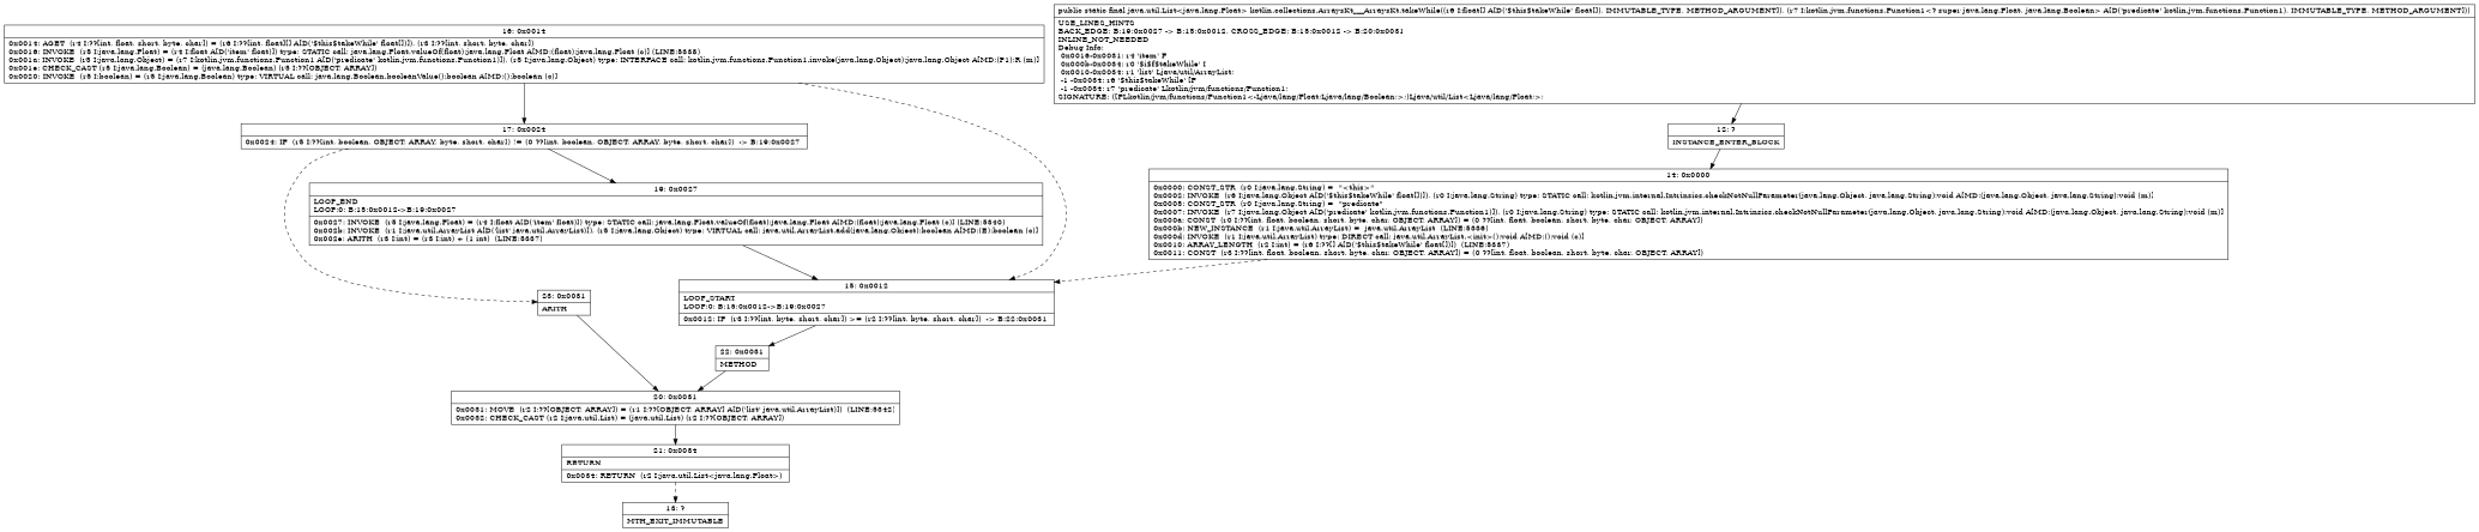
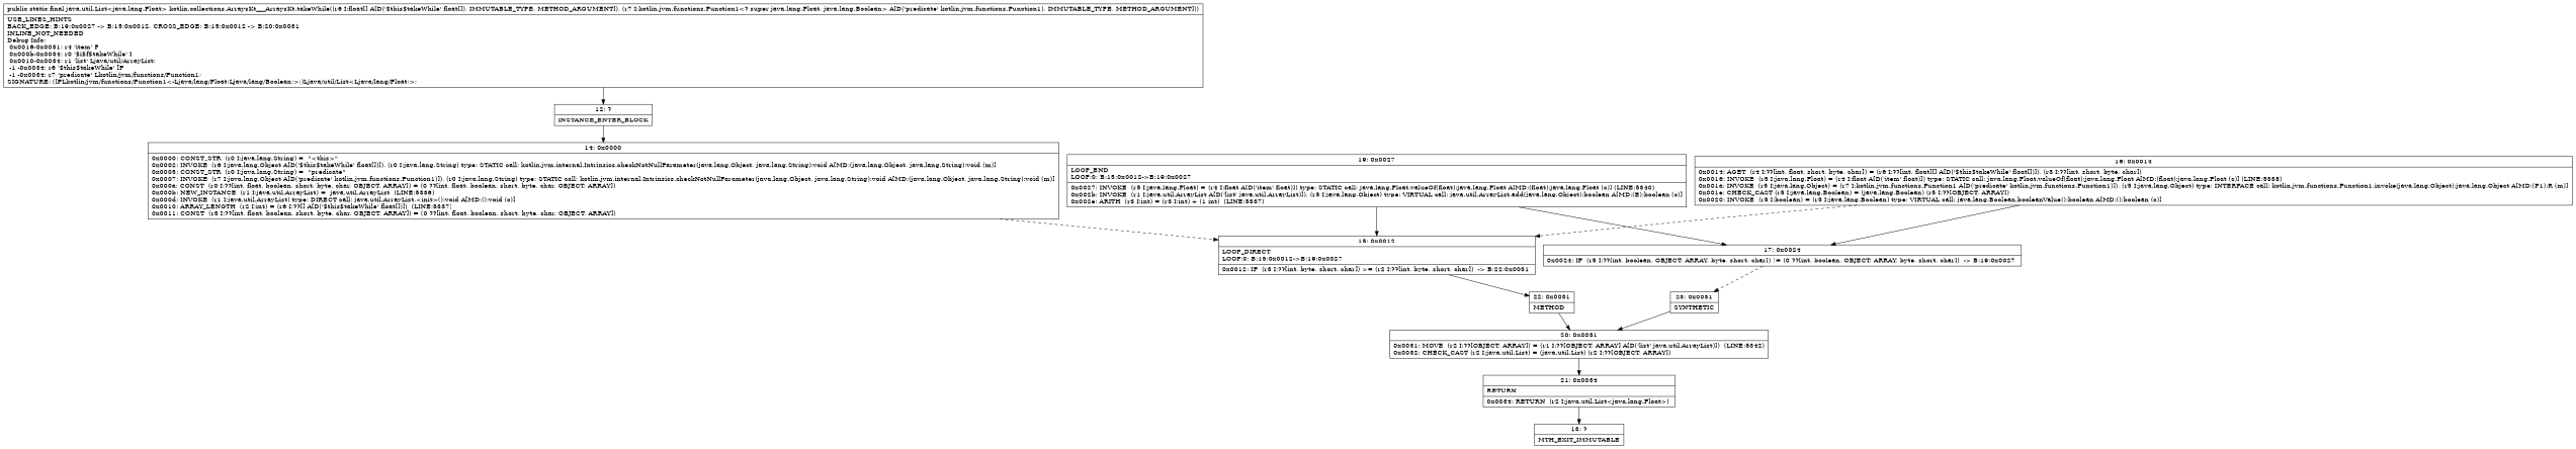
  digraph {
    node [shape=record]
    n1 [label="{12\:\ ?|INSTANCE_ENTER_BLOCK\l}"]
    n2 [label="{14\:\ 0x0000|0x0000: CONST_STR  (r0 I:java.lang.String) =  \"\<this\>\" \l0x0002: INVOKE  (r6 I:java.lang.Object A[D('$this$takeWhile' float[])]), (r0 I:java.lang.String) type: STATIC call: kotlin.jvm.internal.Intrinsics.checkNotNullParameter(java.lang.Object, java.lang.String):void A[MD:(java.lang.Object, java.lang.String):void (m)]\l0x0005: CONST_STR  (r0 I:java.lang.String) =  \"predicate\" \l0x0007: INVOKE  (r7 I:java.lang.Object A[D('predicate' kotlin.jvm.functions.Function1)]), (r0 I:java.lang.String) type: STATIC call: kotlin.jvm.internal.Intrinsics.checkNotNullParameter(java.lang.Object, java.lang.String):void A[MD:(java.lang.Object, java.lang.String):void (m)]\l0x000a: CONST  (r0 I:??[int, float, boolean, short, byte, char, OBJECT, ARRAY]) = (0 ??[int, float, boolean, short, byte, char, OBJECT, ARRAY]) \l0x000b: NEW_INSTANCE  (r1 I:java.util.ArrayList) =  java.util.ArrayList  (LINE:5336)\l0x000d: INVOKE  (r1 I:java.util.ArrayList) type: DIRECT call: java.util.ArrayList.\<init\>():void A[MD:():void (c)]\l0x0010: ARRAY_LENGTH  (r2 I:int) = (r6 I:??[] A[D('$this$takeWhile' float[])])  (LINE:5337)\l0x0011: CONST  (r3 I:??[int, float, boolean, short, byte, char, OBJECT, ARRAY]) = (0 ??[int, float, boolean, short, byte, char, OBJECT, ARRAY]) \l}"]
-   n3 [label="{15\:\ 0x0012|LOOP_START\lLOOP:0: B:15:0x0012\-\>B:19:0x0027\l|0x0012: IF  (r3 I:??[int, byte, short, char]) \>= (r2 I:??[int, byte, short, char])  \-\> B:22:0x0031 \l}"]
+   n3 [label="{15\:\ 0x0012|LOOP_DIRECT\lLOOP:0: B:15:0x0012\-\>B:19:0x0027\l|0x0012: IF  (r3 I:??[int, byte, short, char]) \>= (r2 I:??[int, byte, short, char])  \-\> B:22:0x0031 \l}"]
    n4 [label="{22\:\ 0x0031|METHOD\l}"]
    n5 [label="{16\:\ 0x0014|0x0014: AGET  (r4 I:??[int, float, short, byte, char]) = (r6 I:??[int, float][] A[D('$this$takeWhile' float[])]), (r3 I:??[int, short, byte, char]) \l0x0016: INVOKE  (r5 I:java.lang.Float) = (r4 I:float A[D('item' float)]) type: STATIC call: java.lang.Float.valueOf(float):java.lang.Float A[MD:(float):java.lang.Float (c)] (LINE:5338)\l0x001a: INVOKE  (r5 I:java.lang.Object) = (r7 I:kotlin.jvm.functions.Function1 A[D('predicate' kotlin.jvm.functions.Function1)]), (r5 I:java.lang.Object) type: INTERFACE call: kotlin.jvm.functions.Function1.invoke(java.lang.Object):java.lang.Object A[MD:(P1):R (m)]\l0x001e: CHECK_CAST (r5 I:java.lang.Boolean) = (java.lang.Boolean) (r5 I:??[OBJECT, ARRAY]) \l0x0020: INVOKE  (r5 I:boolean) = (r5 I:java.lang.Boolean) type: VIRTUAL call: java.lang.Boolean.booleanValue():boolean A[MD:():boolean (c)]\l}"]
    n6 [label="{17\:\ 0x0024|0x0024: IF  (r5 I:??[int, boolean, OBJECT, ARRAY, byte, short, char]) != (0 ??[int, boolean, OBJECT, ARRAY, byte, short, char])  \-\> B:19:0x0027 \l}"]
    n7 [label="{20\:\ 0x0031|0x0031: MOVE  (r2 I:??[OBJECT, ARRAY]) = (r1 I:??[OBJECT, ARRAY] A[D('list' java.util.ArrayList)])  (LINE:5342)\l0x0032: CHECK_CAST (r2 I:java.util.List) = (java.util.List) (r2 I:??[OBJECT, ARRAY]) \l}"]
    n8 [label="{19\:\ 0x0027|LOOP_END\lLOOP:0: B:15:0x0012\-\>B:19:0x0027\l|0x0027: INVOKE  (r5 I:java.lang.Float) = (r4 I:float A[D('item' float)]) type: STATIC call: java.lang.Float.valueOf(float):java.lang.Float A[MD:(float):java.lang.Float (c)] (LINE:5340)\l0x002b: INVOKE  (r1 I:java.util.ArrayList A[D('list' java.util.ArrayList)]), (r5 I:java.lang.Object) type: VIRTUAL call: java.util.ArrayList.add(java.lang.Object):boolean A[MD:(E):boolean (c)]\l0x002e: ARITH  (r3 I:int) = (r3 I:int) + (1 int)  (LINE:5337)\l}"]
-   n9 [label="{23\:\ 0x0031|ARITH\l}"]
+   n9 [label="{23\:\ 0x0031|SYNTHETIC\l}"]
    n10 [label="{21\:\ 0x0034|RETURN\l|0x0034: RETURN  (r2 I:java.util.List\<java.lang.Float\>) \l}"]
    n11 [label="{13\:\ ?|MTH_EXIT_IMMUTABLE\l}"]
    n12 [label="{public static final java.util.List\<java.lang.Float\> kotlin.collections.ArraysKt___ArraysKt.takeWhile((r6 I:float[] A[D('$this$takeWhile' float[]), IMMUTABLE_TYPE, METHOD_ARGUMENT]), (r7 I:kotlin.jvm.functions.Function1\<? super java.lang.Float, java.lang.Boolean\> A[D('predicate' kotlin.jvm.functions.Function1), IMMUTABLE_TYPE, METHOD_ARGUMENT]))  | USE_LINES_HINTS\lBACK_EDGE: B:19:0x0027 \-\> B:15:0x0012, CROSS_EDGE: B:15:0x0012 \-\> B:20:0x0031\lINLINE_NOT_NEEDED\lDebug Info:\l  0x0016\-0x0031: r4 'item' F\l  0x000b\-0x0034: r0 '$i$f$takeWhile' I\l  0x0010\-0x0034: r1 'list' Ljava\/util\/ArrayList;\l  \-1 \-0x0034: r6 '$this$takeWhile' [F\l  \-1 \-0x0034: r7 'predicate' Lkotlin\/jvm\/functions\/Function1;\lSIGNATURE: ([FLkotlin\/jvm\/functions\/Function1\<\-Ljava\/lang\/Float;Ljava\/lang\/Boolean;\>;)Ljava\/util\/List\<Ljava\/lang\/Float;\>;\l}"]
    n1 -> n2
    n2 -> n3 [style=dashed]
    n3 -> n4
    n4 -> n7
    n5 -> n3 [style=dashed]
    n5 -> n6
-   n6 -> n8
+   n8 -> n6
    n6 -> n9 [style=dashed]
    n7 -> n10
    n8 -> n3
    n9 -> n7
-   n10 -> n11 [style=dashed]
+   n10 -> n11
    n12 -> n1
  }
